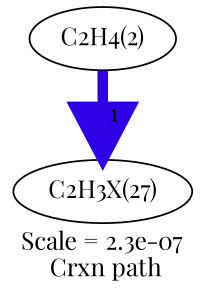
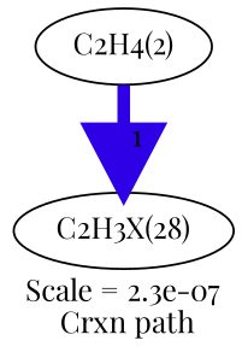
  digraph {
    fontname="Playfair Display"
    label="Scale = 2.3e-07\l Crxn path"
    node [fontname="Playfair Display"]
    n1 [label="C2H4(2)"]
-   n2 [label="C2H3X(27)"]
+   n2 [label="C2H3X(28)"]
    n1 -> n2 [arrowsize=3 color="0.7, 1.5, 0.9" fontname="Playfair Display" label=" 1" style="setlinewidth(6)"]
  }
